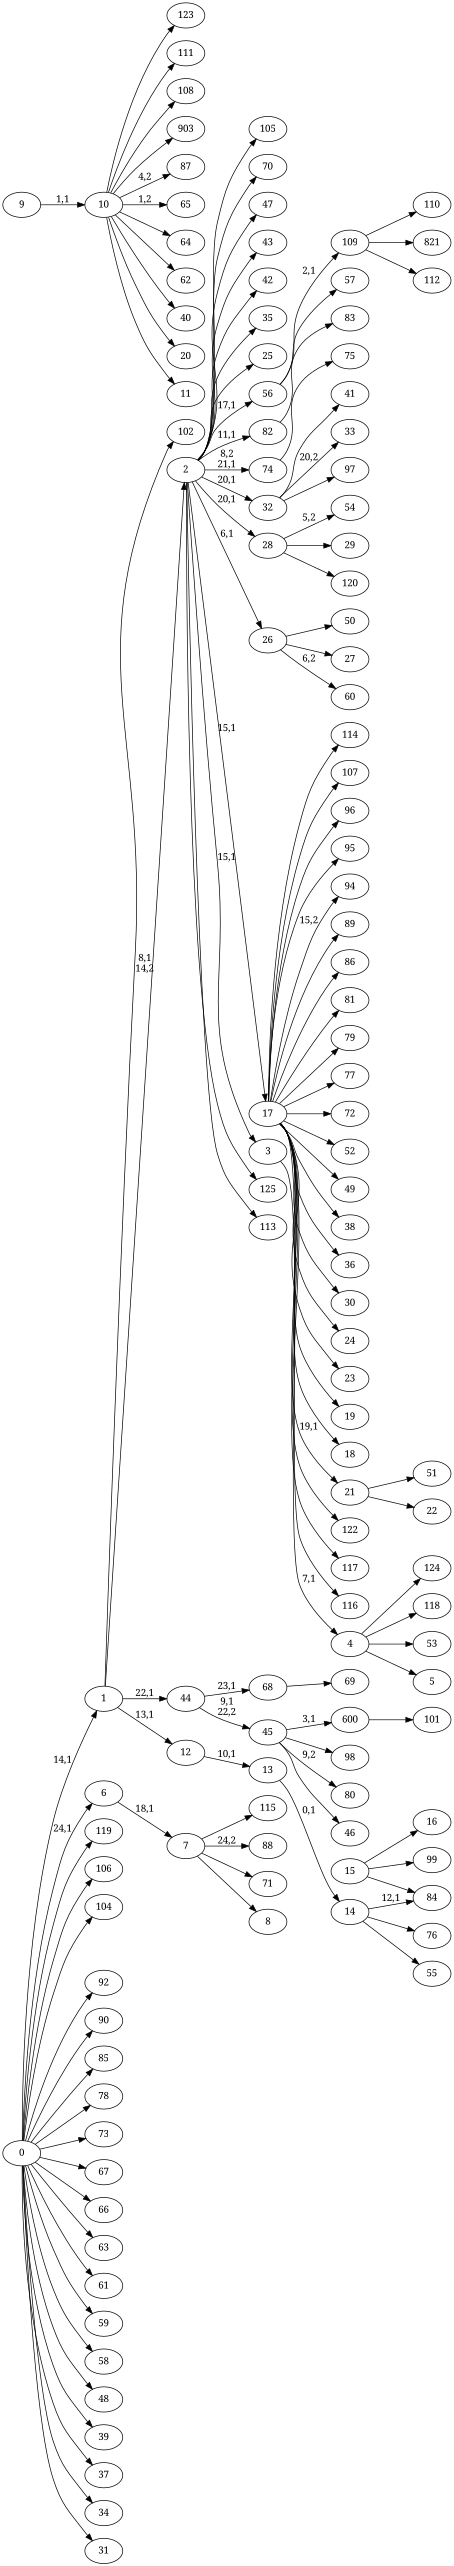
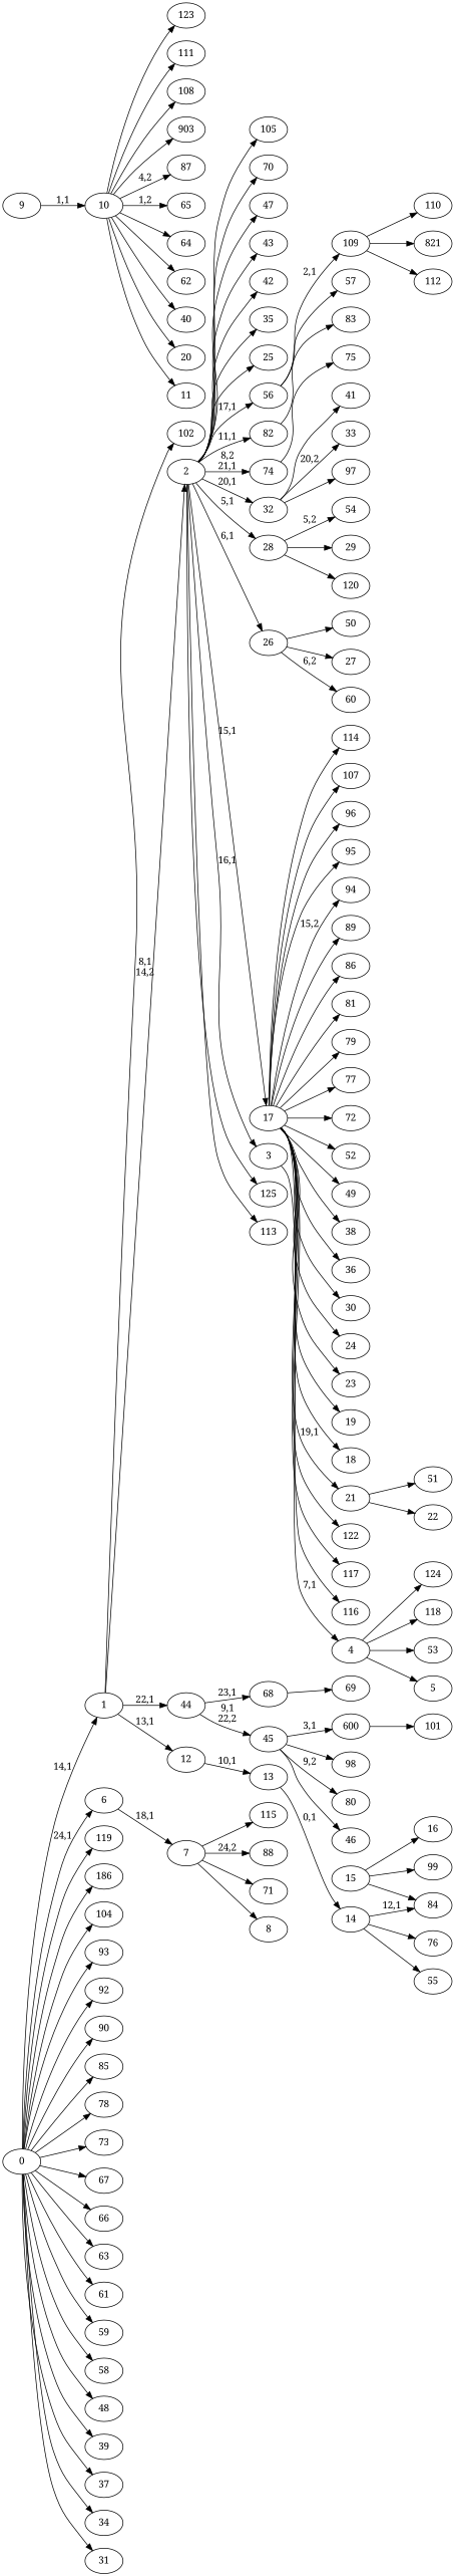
  digraph {
    fontname="Noto Serif"
    rankdir=LR
    node [fontname="Noto Serif"]
    edge [fontname="Noto Serif"]
    n1 [label=821]
    109
    112
    110
    n5 [label=600]
    101
    82
    83
    74
    75
    68
    69
    56
    57
    45
    98
    80
    46
    44
    32
    97
    41
    33
    28
    120
    54
    29
    26
    60
    50
    27
    21
    51
    22
    17
    122
    117
    116
    114
    107
    96
    95
    94
    89
    86
    81
    79
    77
    72
    52
    49
    38
    36
    30
    24
    23
    19
    18
    15
    99
    84
    16
    14
    76
    55
    13
    12
    10
    123
    111
    108
    n72 [label=903]
    87
    65
    64
    62
    40
    20
    11
    9
    7
    115
    88
    71
    8
    6
    4
    124
    118
    53
    5
    3
    2
    125
    113
    105
    70
    47
    43
    42
    35
    25
    1
    102
    0
    119
-   106
+   106 [label=186]
    104
+   93
    92
    90
    85
    78
    73
    67
    66
    63
    61
    59
    58
    48
    39
    37
    34
    31
    109 -> n1
    109 -> 112
    109 -> 110
    n5 -> 101
    82 -> 83
    74 -> 75
    68 -> 69
    56 -> 109 [label="2,1"]
    56 -> 57
    45 -> n5 [label="3,1"]
    45 -> 98
    45 -> 80 [label="9,2"]
    45 -> 46
    44 -> 68 [label="23,1"]
    44 -> 45 [label="9,1\n22,2"]
    32 -> 97
    32 -> 41
    32 -> 33 [label="20,2"]
    28 -> 120
    28 -> 54 [label="5,2"]
    28 -> 29
    26 -> 60 [label="6,2"]
    26 -> 50
    26 -> 27
    21 -> 51
    21 -> 22
    17 -> 21 [label="19,1"]
    17 -> 122
    17 -> 117
    17 -> 116
    17 -> 114
    17 -> 107
    17 -> 96
    17 -> 95
    17 -> 94 [label="15,2"]
    17 -> 89
    17 -> 86
    17 -> 81
    17 -> 79
    17 -> 77
    17 -> 72
    17 -> 52
    17 -> 49
    17 -> 38
    17 -> 36
    17 -> 30
    17 -> 24
    17 -> 23
    17 -> 19
    17 -> 18
    15 -> 99
    15 -> 84
    15 -> 16
    14 -> 84 [label="12,1"]
    14 -> 76
    14 -> 55
    13 -> 14 [label="0,1"]
    12 -> 13 [label="10,1"]
    10 -> 123
    10 -> 111
    10 -> 108
    10 -> n72
    10 -> 87 [label="4,2"]
    10 -> 65 [label="1,2"]
    10 -> 64
    10 -> 62
    10 -> 40
    10 -> 20
    10 -> 11
    9 -> 10 [label="1,1"]
    7 -> 115
    7 -> 88 [label="24,2"]
    7 -> 71
    7 -> 8
    6 -> 7 [label="18,1"]
    4 -> 124
    4 -> 118
    4 -> 53
    4 -> 5
    3 -> 4 [label="7,1"]
    2 -> 82 [label="11,1"]
    2 -> 74 [label="8,2\n21,1"]
    2 -> 56 [label="17,1"]
    2 -> 32 [label="20,1"]
-   2 -> 28 [label="20,1"]
+   2 -> 28 [label="5,1"]
    2 -> 26 [label="6,1"]
    2 -> 17 [label="15,1"]
-   2 -> 3 [label="15,1"]
+   2 -> 3 [label="16,1"]
    2 -> 125
    2 -> 113
    2 -> 105
    2 -> 70
    2 -> 47
    2 -> 43
    2 -> 42
    2 -> 35
    2 -> 25
    1 -> 44 [label="22,1"]
    1 -> 12 [label="13,1"]
    1 -> 2 [label="8,1\n14,2"]
    1 -> 102
    0 -> 6 [label="24,1"]
    0 -> 1 [label="14,1"]
    0 -> 119
    0 -> 106
    0 -> 104
+   0 -> 93
    0 -> 92
    0 -> 90
    0 -> 85
    0 -> 78
    0 -> 73
    0 -> 67
    0 -> 66
    0 -> 63
    0 -> 61
    0 -> 59
    0 -> 58
    0 -> 48
    0 -> 39
    0 -> 37
    0 -> 34
    0 -> 31
  }
